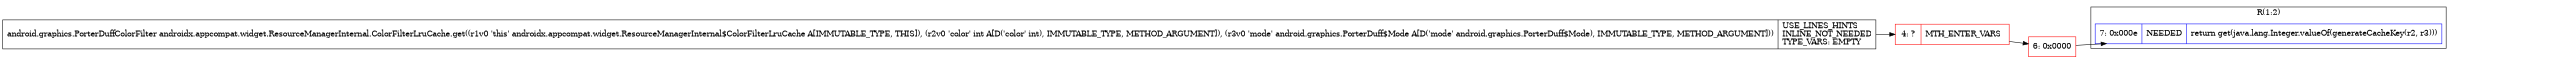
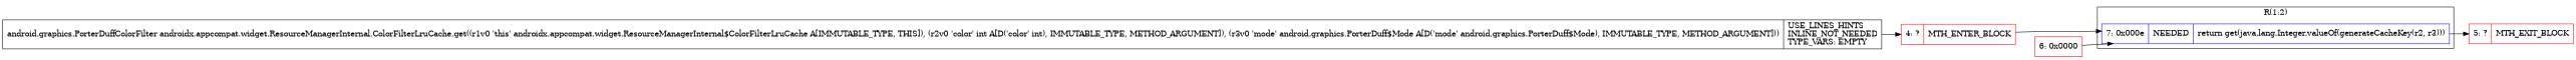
  digraph {
    rankdir=LR
    node [color=red shape=record]
    n1 [color=blue label="{7\:\ 0x000e|NEEDED\l|return get(java.lang.Integer.valueOf(generateCacheKey(r2, r3)))\l}"]
-   n3 [label="{4\:\ ?|MTH_ENTER_VARS\l}"]
+   n2 [label="{5\:\ ?|MTH_EXIT_BLOCK\l}"]
+   n3 [label="{4\:\ ?|MTH_ENTER_BLOCK\l}"]
    n4 [label="{6\:\ 0x0000}"]
    n5 [label="{android.graphics.PorterDuffColorFilter androidx.appcompat.widget.ResourceManagerInternal.ColorFilterLruCache.get((r1v0 'this' androidx.appcompat.widget.ResourceManagerInternal$ColorFilterLruCache A[IMMUTABLE_TYPE, THIS]), (r2v0 'color' int A[D('color' int), IMMUTABLE_TYPE, METHOD_ARGUMENT]), (r3v0 'mode' android.graphics.PorterDuff$Mode A[D('mode' android.graphics.PorterDuff$Mode), IMMUTABLE_TYPE, METHOD_ARGUMENT]))  | USE_LINES_HINTS\lINLINE_NOT_NEEDED\lTYPE_VARS: EMPTY\l}" color=""]
    subgraph cluster_1 {
      label="R(1:2)"
      n1
    }
-   n3 -> n4
+   n1 -> n2
+   n3 -> n1
    n4 -> n1
    n5 -> n3
  }
